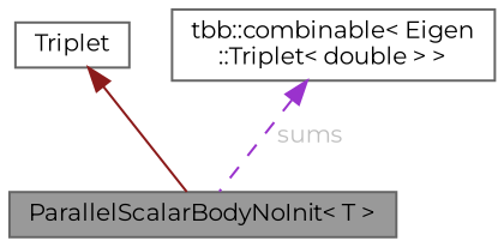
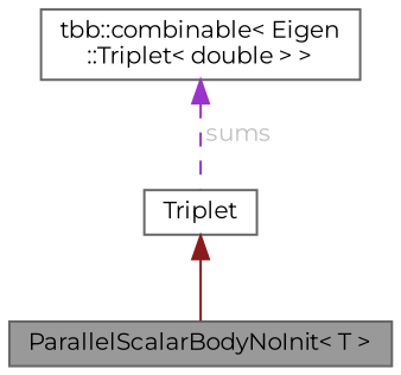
  digraph {
    fontname=Montserrat
    node [color=gray40 fillcolor=white fontname=Montserrat fontsize=10 shape=box style=filled]
    edge [dir=back fontname=Montserrat fontsize=10 labelfontname=Helvetica labelfontsize=10]
    n1 [fillcolor=grey60 fontcolor=black height=0.2 label="ParallelScalarBodyNoInit\< T \>" width=0.4]
    n2 [height=0.2 label=Triplet width=0.4]
    n3 [height=0.2 label="tbb::combinable\< Eigen\l::Triplet\< double \> \>" width=0.4]
    n2 -> n1 [color=firebrick4 style=solid]
-   n3 -> n1 [color=darkorchid3 fontcolor=grey label=" sums" style=dashed]
+   n3 -> n2 [color=darkorchid3 fontcolor=grey label=" sums" style=dashed]
  }
